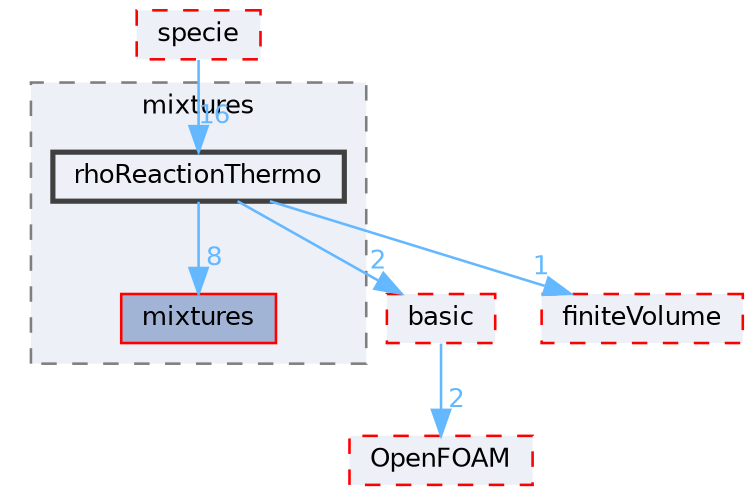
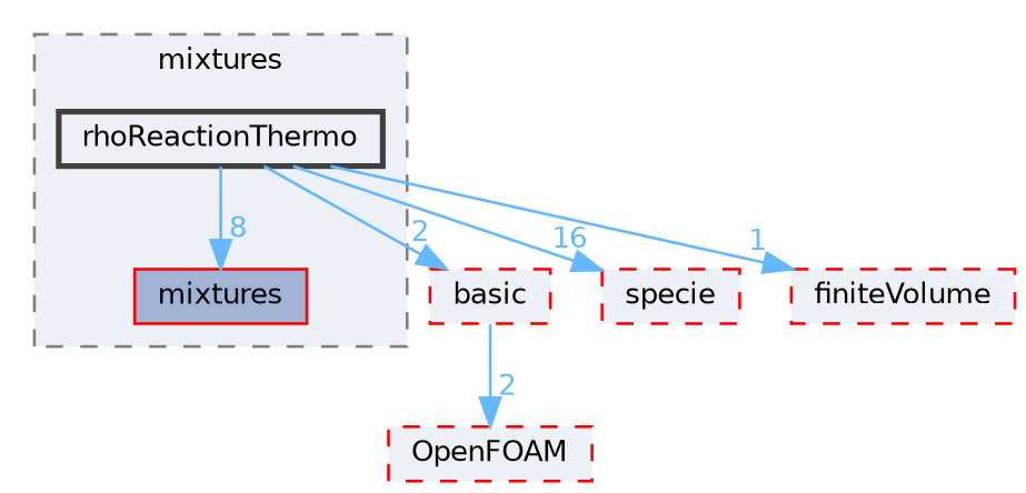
  digraph {
    compound=true
    node [color=red fillcolor="#edf0f7" fontname=Helvetica fontsize=10 shape=box style="filled,dashed"]
    edge [color=steelblue1 fontcolor=steelblue1 fontname=Helvetica fontsize=10 headlabel=2 labeldistance=1.5 labelfontname=Helvetica labelfontsize=10]
    n1 [fillcolor="#a2b4d6" height=0.2 label=mixtures style=filled width=0.4]
    n2 [color=grey25 height=0.2 label=rhoReactionThermo style="filled,bold" width=0.4]
    n3 [height=0.2 label=basic width=0.4]
    n4 [height=0.2 label=specie width=0.4]
    n5 [height=0.2 label=finiteVolume width=0.4]
    n6 [height=0.2 label=OpenFOAM width=0.4]
    subgraph cluster_1 {
      bgcolor="#edf0f7"
      fontname=Helvetica
      fontsize=10
      label=mixtures
      pencolor=grey50
      style="filled,dashed"
      n1
      n2
    }
    n2 -> n1 [headlabel=8]
    n2 -> n3
-   n4 -> n2 [headlabel=16]
+   n2 -> n4 [headlabel=16]
    n2 -> n5 [headlabel=1]
    n3 -> n6
  }
